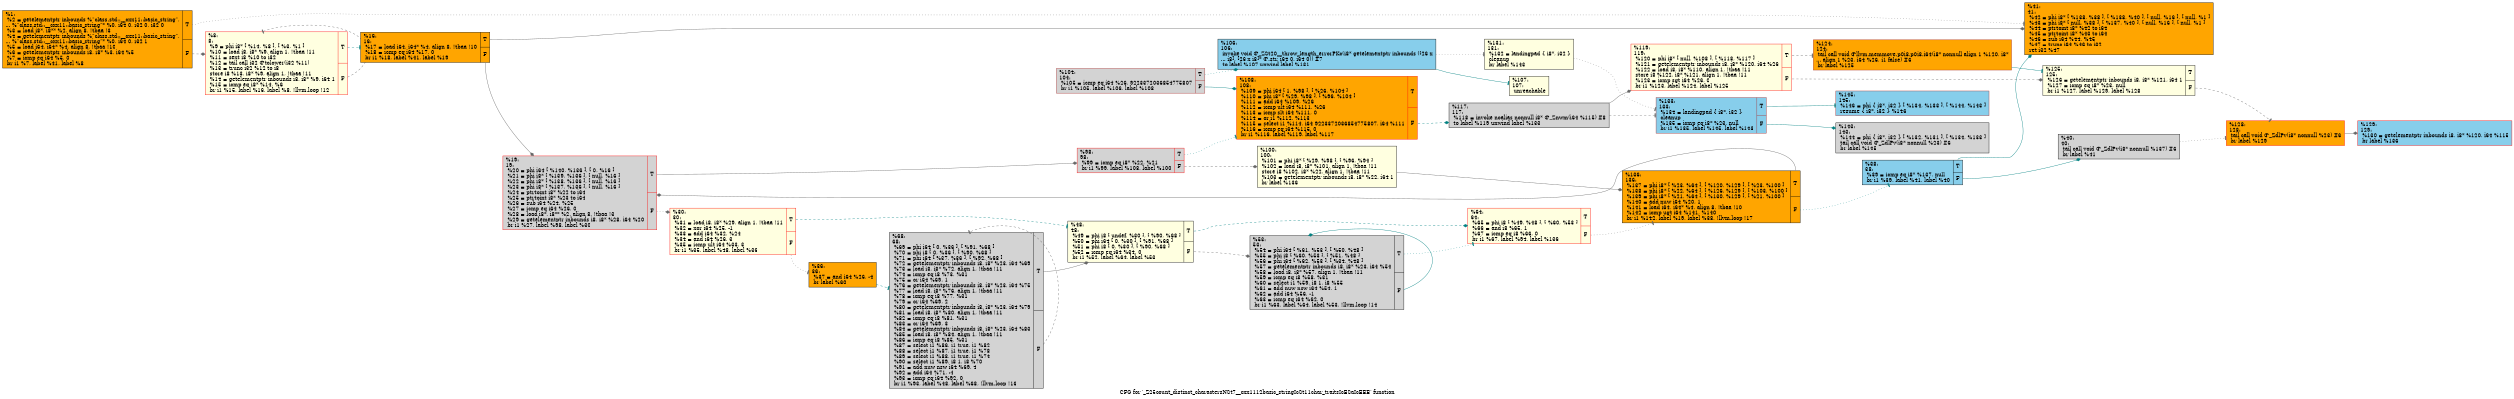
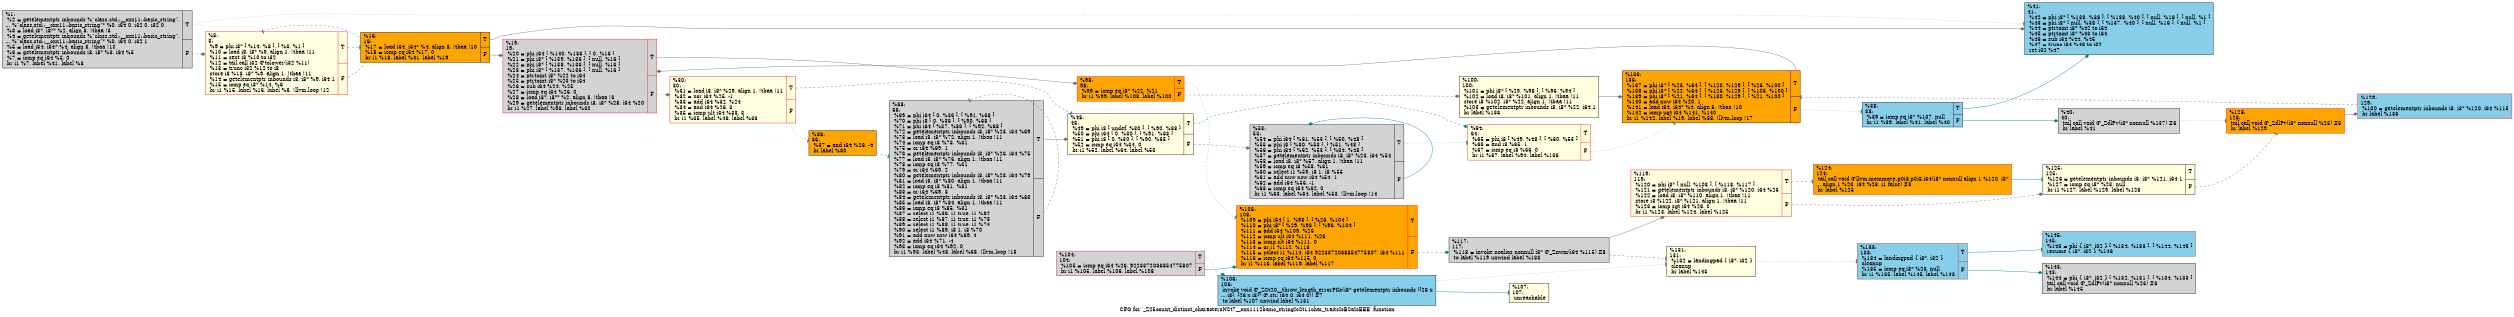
  digraph {
    label="CFG for '_Z25count_distinct_charactersNSt7__cxx1112basic_stringIcSt11char_traitsIcESaIcEEE' function"
    rankdir=LR
    node [color=black fillcolor=lightgrey shape=record style=filled]
    edge [arrowhead=tee color=gray40 style=solid tailport=s0]
-   n1 [fillcolor=orange label="{%1:\l  %2 = getelementptr inbounds %\"class.std::__cxx11::basic_string\",\l... %\"class.std::__cxx11::basic_string\"* %0, i64 0, i32 0, i32 0\l  %3 = load i8*, i8** %2, align 8, !tbaa !3\l  %4 = getelementptr inbounds %\"class.std::__cxx11::basic_string\",\l... %\"class.std::__cxx11::basic_string\"* %0, i64 0, i32 1\l  %5 = load i64, i64* %4, align 8, !tbaa !10\l  %6 = getelementptr inbounds i8, i8* %3, i64 %5\l  %7 = icmp eq i64 %5, 0\l  br i1 %7, label %41, label %8\l|{<s0>T|<s1>F}}"]
-   n2 [fillcolor=orange label="{%41:\l41:                                               \l  %42 = phi i8* [ %138, %38 ], [ %138, %40 ], [ null, %16 ], [ null, %1 ]\l  %43 = phi i8* [ null, %38 ], [ %137, %40 ], [ null, %16 ], [ null, %1 ]\l  %44 = ptrtoint i8* %42 to i64\l  %45 = ptrtoint i8* %43 to i64\l  %46 = sub i64 %44, %45\l  %47 = trunc i64 %46 to i32\l  ret i32 %47\l}"]
+   n1 [label="{%1:\l  %2 = getelementptr inbounds %\"class.std::__cxx11::basic_string\",\l... %\"class.std::__cxx11::basic_string\"* %0, i64 0, i32 0, i32 0\l  %3 = load i8*, i8** %2, align 8, !tbaa !3\l  %4 = getelementptr inbounds %\"class.std::__cxx11::basic_string\",\l... %\"class.std::__cxx11::basic_string\"* %0, i64 0, i32 1\l  %5 = load i64, i64* %4, align 8, !tbaa !10\l  %6 = getelementptr inbounds i8, i8* %3, i64 %5\l  %7 = icmp eq i64 %5, 0\l  br i1 %7, label %41, label %8\l|{<s0>T|<s1>F}}"]
+   n2 [fillcolor=skyblue label="{%41:\l41:                                               \l  %42 = phi i8* [ %138, %38 ], [ %138, %40 ], [ null, %16 ], [ null, %1 ]\l  %43 = phi i8* [ null, %38 ], [ %137, %40 ], [ null, %16 ], [ null, %1 ]\l  %44 = ptrtoint i8* %42 to i64\l  %45 = ptrtoint i8* %43 to i64\l  %46 = sub i64 %44, %45\l  %47 = trunc i64 %46 to i32\l  ret i32 %47\l}"]
    n3 [color=red fillcolor=lightyellow label="{%8:\l8:                                                \l  %9 = phi i8* [ %14, %8 ], [ %3, %1 ]\l  %10 = load i8, i8* %9, align 1, !tbaa !11\l  %11 = sext i8 %10 to i32\l  %12 = tail call i32 @tolower(i32 %11)\l  %13 = trunc i32 %12 to i8\l  store i8 %13, i8* %9, align 1, !tbaa !11\l  %14 = getelementptr inbounds i8, i8* %9, i64 1\l  %15 = icmp eq i8* %14, %6\l  br i1 %15, label %16, label %8, !llvm.loop !12\l|{<s0>T|<s1>F}}"]
    n4 [fillcolor=orange label="{%16:\l16:                                               \l  %17 = load i64, i64* %4, align 8, !tbaa !10\l  %18 = icmp eq i64 %17, 0\l  br i1 %18, label %41, label %19\l|{<s0>T|<s1>F}}"]
    n5 [color=red label="{%19:\l19:                                               \l  %20 = phi i64 [ %140, %136 ], [ 0, %16 ]\l  %21 = phi i8* [ %139, %136 ], [ null, %16 ]\l  %22 = phi i8* [ %138, %136 ], [ null, %16 ]\l  %23 = phi i8* [ %137, %136 ], [ null, %16 ]\l  %24 = ptrtoint i8* %22 to i64\l  %25 = ptrtoint i8* %23 to i64\l  %26 = sub i64 %24, %25\l  %27 = icmp eq i64 %26, 0\l  %28 = load i8*, i8** %2, align 8, !tbaa !3\l  %29 = getelementptr inbounds i8, i8* %28, i64 %20\l  br i1 %27, label %98, label %30\l|{<s0>T|<s1>F}}"]
-   n6 [color=red label="{%98:\l98:                                               \l  %99 = icmp eq i8* %22, %21\l  br i1 %99, label %108, label %100\l|{<s0>T|<s1>F}}"]
+   n6 [color=red fillcolor=orange label="{%98:\l98:                                               \l  %99 = icmp eq i8* %22, %21\l  br i1 %99, label %108, label %100\l|{<s0>T|<s1>F}}"]
    n7 [color=red fillcolor=lightyellow label="{%30:\l30:                                               \l  %31 = load i8, i8* %29, align 1, !tbaa !11\l  %32 = xor i64 %25, -1\l  %33 = add i64 %32, %24\l  %34 = and i64 %26, 3\l  %35 = icmp ult i64 %33, 3\l  br i1 %35, label %48, label %36\l|{<s0>T|<s1>F}}"]
    n8 [fillcolor=lightyellow label="{%100:\l100:                                              \l  %101 = phi i8* [ %29, %98 ], [ %96, %94 ]\l  %102 = load i8, i8* %101, align 1, !tbaa !11\l  store i8 %102, i8* %22, align 1, !tbaa !11\l  %103 = getelementptr inbounds i8, i8* %22, i64 1\l  br label %136\l}"]
    n9 [color=red fillcolor=orange label="{%108:\l108:                                              \l  %109 = phi i64 [ 1, %98 ], [ %26, %104 ]\l  %110 = phi i8* [ %29, %98 ], [ %96, %104 ]\l  %111 = add i64 %109, %26\l  %112 = icmp ult i64 %111, %26\l  %113 = icmp slt i64 %111, 0\l  %114 = or i1 %112, %113\l  %115 = select i1 %114, i64 9223372036854775807, i64 %111\l  %116 = icmp eq i64 %115, 0\l  br i1 %116, label %119, label %117\l|{<s0>T|<s1>F}}"]
    n10 [fillcolor=lightyellow label="{%48:\l48:                                               \l  %49 = phi i8 [ undef, %30 ], [ %90, %68 ]\l  %50 = phi i64 [ 0, %30 ], [ %91, %68 ]\l  %51 = phi i8 [ 0, %30 ], [ %90, %68 ]\l  %52 = icmp eq i64 %34, 0\l  br i1 %52, label %64, label %53\l|{<s0>T|<s1>F}}"]
    n11 [fillcolor=orange label="{%36:\l36:                                               \l  %37 = and i64 %26, -4\l  br label %60\l}"]
    n12 [fillcolor=orange label="{%136:\l136:                                              \l  %137 = phi i8* [ %23, %64 ], [ %120, %129 ], [ %23, %100 ]\l  %138 = phi i8* [ %22, %64 ], [ %126, %129 ], [ %103, %100 ]\l  %139 = phi i8* [ %21, %64 ], [ %130, %129 ], [ %21, %100 ]\l  %140 = add nuw i64 %20, 1\l  %141 = load i64, i64* %4, align 8, !tbaa !10\l  %142 = icmp ugt i64 %141, %140\l  br i1 %142, label %19, label %38, !llvm.loop !17\l|{<s0>T|<s1>F}}"]
    n13 [label="{%117:\l117:                                              \l  %118 = invoke noalias nonnull i8* @_Znwm(i64 %115) #8\l          to label %119 unwind label %133\l}"]
    n14 [color=red fillcolor=lightyellow label="{%64:\l64:                                               \l  %65 = phi i8 [ %49, %48 ], [ %60, %53 ]\l  %66 = and i8 %65, 1\l  %67 = icmp eq i8 %66, 0\l  br i1 %67, label %94, label %136\l|{<s0>T|<s1>F}}"]
    n15 [label="{%53:\l53:                                               \l  %54 = phi i64 [ %61, %53 ], [ %50, %48 ]\l  %55 = phi i8 [ %60, %53 ], [ %51, %48 ]\l  %56 = phi i64 [ %62, %53 ], [ %34, %48 ]\l  %57 = getelementptr inbounds i8, i8* %23, i64 %54\l  %58 = load i8, i8* %57, align 1, !tbaa !11\l  %59 = icmp eq i8 %58, %31\l  %60 = select i1 %59, i8 1, i8 %55\l  %61 = add nuw nsw i64 %54, 1\l  %62 = add i64 %56, -1\l  %63 = icmp eq i64 %62, 0\l  br i1 %63, label %64, label %53, !llvm.loop !14\l|{<s0>T|<s1>F}}"]
    n16 [label="{%68:\l68:                                               \l  %69 = phi i64 [ 0, %36 ], [ %91, %68 ]\l  %70 = phi i8 [ 0, %36 ], [ %90, %68 ]\l  %71 = phi i64 [ %37, %36 ], [ %92, %68 ]\l  %72 = getelementptr inbounds i8, i8* %23, i64 %69\l  %73 = load i8, i8* %72, align 1, !tbaa !11\l  %74 = icmp eq i8 %73, %31\l  %75 = or i64 %69, 1\l  %76 = getelementptr inbounds i8, i8* %23, i64 %75\l  %77 = load i8, i8* %76, align 1, !tbaa !11\l  %78 = icmp eq i8 %77, %31\l  %79 = or i64 %69, 2\l  %80 = getelementptr inbounds i8, i8* %23, i64 %79\l  %81 = load i8, i8* %80, align 1, !tbaa !11\l  %82 = icmp eq i8 %81, %31\l  %83 = or i64 %69, 3\l  %84 = getelementptr inbounds i8, i8* %23, i64 %83\l  %85 = load i8, i8* %84, align 1, !tbaa !11\l  %86 = icmp eq i8 %85, %31\l  %87 = select i1 %86, i1 true, i1 %82\l  %88 = select i1 %87, i1 true, i1 %78\l  %89 = select i1 %88, i1 true, i1 %74\l  %90 = select i1 %89, i8 1, i8 %70\l  %91 = add nuw nsw i64 %69, 4\l  %92 = add i64 %71, -4\l  %93 = icmp eq i64 %92, 0\l  br i1 %93, label %48, label %68, !llvm.loop !16\l|{<s0>T|<s1>F}}"]
    n17 [fillcolor=skyblue label="{%38:\l38:                                               \l  %39 = icmp eq i8* %137, null\l  br i1 %39, label %41, label %40\l|{<s0>T|<s1>F}}"]
    n18 [label="{%40:\l40:                                               \l  tail call void @_ZdlPv(i8* nonnull %137) #6\l  br label %41\l}"]
    n19 [color=red fillcolor=orange label="{%128:\l128:                                              \l  tail call void @_ZdlPv(i8* nonnull %23) #6\l  br label %129\l}"]
    n20 [color=brown label="{%104:\l104:                                              \l  %105 = icmp eq i64 %26, 9223372036854775807\l  br i1 %105, label %106, label %108\l|{<s0>T|<s1>F}}"]
    n21 [fillcolor=skyblue label="{%106:\l106:                                              \l  invoke void @_ZSt20__throw_length_errorPKc(i8* getelementptr inbounds ([26 x\l... i8], [26 x i8]* @.str, i64 0, i64 0)) #7\l          to label %107 unwind label %131\l}"]
    n22 [fillcolor=lightyellow label="{%107:\l107:                                              \l  unreachable\l}"]
    n23 [fillcolor=lightyellow label="{%131:\l131:                                              \l  %132 = landingpad \{ i8*, i32 \}\l          cleanup\l  br label %143\l}"]
    n24 [color=red fillcolor=lightyellow label="{%119:\l119:                                              \l  %120 = phi i8* [ null, %108 ], [ %118, %117 ]\l  %121 = getelementptr inbounds i8, i8* %120, i64 %26\l  %122 = load i8, i8* %110, align 1, !tbaa !11\l  store i8 %122, i8* %121, align 1, !tbaa !11\l  %123 = icmp sgt i64 %26, 0\l  br i1 %123, label %124, label %125\l|{<s0>T|<s1>F}}"]
    n25 [color=brown fillcolor=orange label="{%124:\l124:                                              \l  tail call void @llvm.memmove.p0i8.p0i8.i64(i8* nonnull align 1 %120, i8*\l... align 1 %23, i64 %26, i1 false) #6\l  br label %125\l}"]
    n26 [fillcolor=lightyellow label="{%125:\l125:                                              \l  %126 = getelementptr inbounds i8, i8* %121, i64 1\l  %127 = icmp eq i8* %23, null\l  br i1 %127, label %129, label %128\l|{<s0>T|<s1>F}}"]
    n27 [color=brown fillcolor=skyblue label="{%133:\l133:                                              \l  %134 = landingpad \{ i8*, i32 \}\l          cleanup\l  %135 = icmp eq i8* %23, null\l  br i1 %135, label %145, label %143\l|{<s0>T|<s1>F}}"]
    n28 [label="{%143:\l143:                                              \l  %144 = phi \{ i8*, i32 \} [ %132, %131 ], [ %134, %133 ]\l  tail call void @_ZdlPv(i8* nonnull %23) #6\l  br label %145\l}"]
    n29 [color=brown fillcolor=skyblue label="{%145:\l145:                                              \l  %146 = phi \{ i8*, i32 \} [ %134, %133 ], [ %144, %143 ]\l  resume \{ i8*, i32 \} %146\l}"]
    n30 [color=red fillcolor=skyblue label="{%129:\l129:                                              \l  %130 = getelementptr inbounds i8, i8* %120, i64 %115\l  br label %136\l}"]
    n1 -> n2 [style=dotted]
    n1 -> n3 [arrowhead=diamond style=dashed tailport=s1]
    n3 -> n3 [style=dashed tailport=s1]
    n3 -> n4 [color=teal style=dashed]
    n4 -> n2 [arrowhead=diamond]
    n4 -> n5 [arrowhead=diamond tailport=s1]
    n5 -> n6 [arrowhead=diamond]
    n5 -> n7 [arrowhead=diamond style=dotted tailport=s1]
    n6 -> n8 [arrowhead=diamond style=dashed tailport=s1]
    n6 -> n9 [color=teal style=dotted]
    n7 -> n10 [color=teal style=dashed]
    n7 -> n11 [style=dotted tailport=s1]
    n8 -> n12 [arrowhead=diamond]
    n9 -> n13 [arrowhead=diamond color=teal style=dashed tailport=s1]
    n10 -> n14 [arrowhead=diamond color=teal style=dashed]
    n10 -> n15 [arrowhead=diamond style=dashed tailport=s1]
    n11 -> n16 [color=teal style=dashed]
    n12 -> n5 [arrowhead=diamond]
    n12 -> n17 [color=teal style=dotted tailport=s1]
    n13 -> n24 [arrowhead=diamond]
-   n13 -> n27 [style=dashed]
+   n13 -> n23 [style=dashed]
    n14 -> n12 [style=dotted tailport=s1]
    n15 -> n14 [color=teal style=dotted]
    n15 -> n15 [arrowhead=diamond color=teal tailport=s1]
    n16 -> n10 [arrowhead=diamond]
    n16 -> n16 [style=dashed tailport=s1]
    n17 -> n2 [arrowhead=diamond color=teal]
    n17 -> n18 [arrowhead=diamond color=teal tailport=s1]
    n18 -> n19 [style=dotted]
    n19 -> n30 [arrowhead=diamond]
    n20 -> n9 [arrowhead=diamond color=teal tailport=s1]
    n20 -> n21 [arrowhead=diamond color=teal style=dotted]
    n21 -> n22 [color=teal]
    n21 -> n23 [style=dotted]
    n23 -> n27 [style=dotted]
    n24 -> n25 [style=dashed]
    n24 -> n26 [arrowhead=diamond style=dashed tailport=s1]
    n25 -> n26 [color=teal]
    n26 -> n19 [style=dashed tailport=s1]
    n27 -> n28 [arrowhead=diamond color=teal tailport=s1]
    n27 -> n29 [color=teal]
+   n30 -> n12 [style=dashed]
  }
